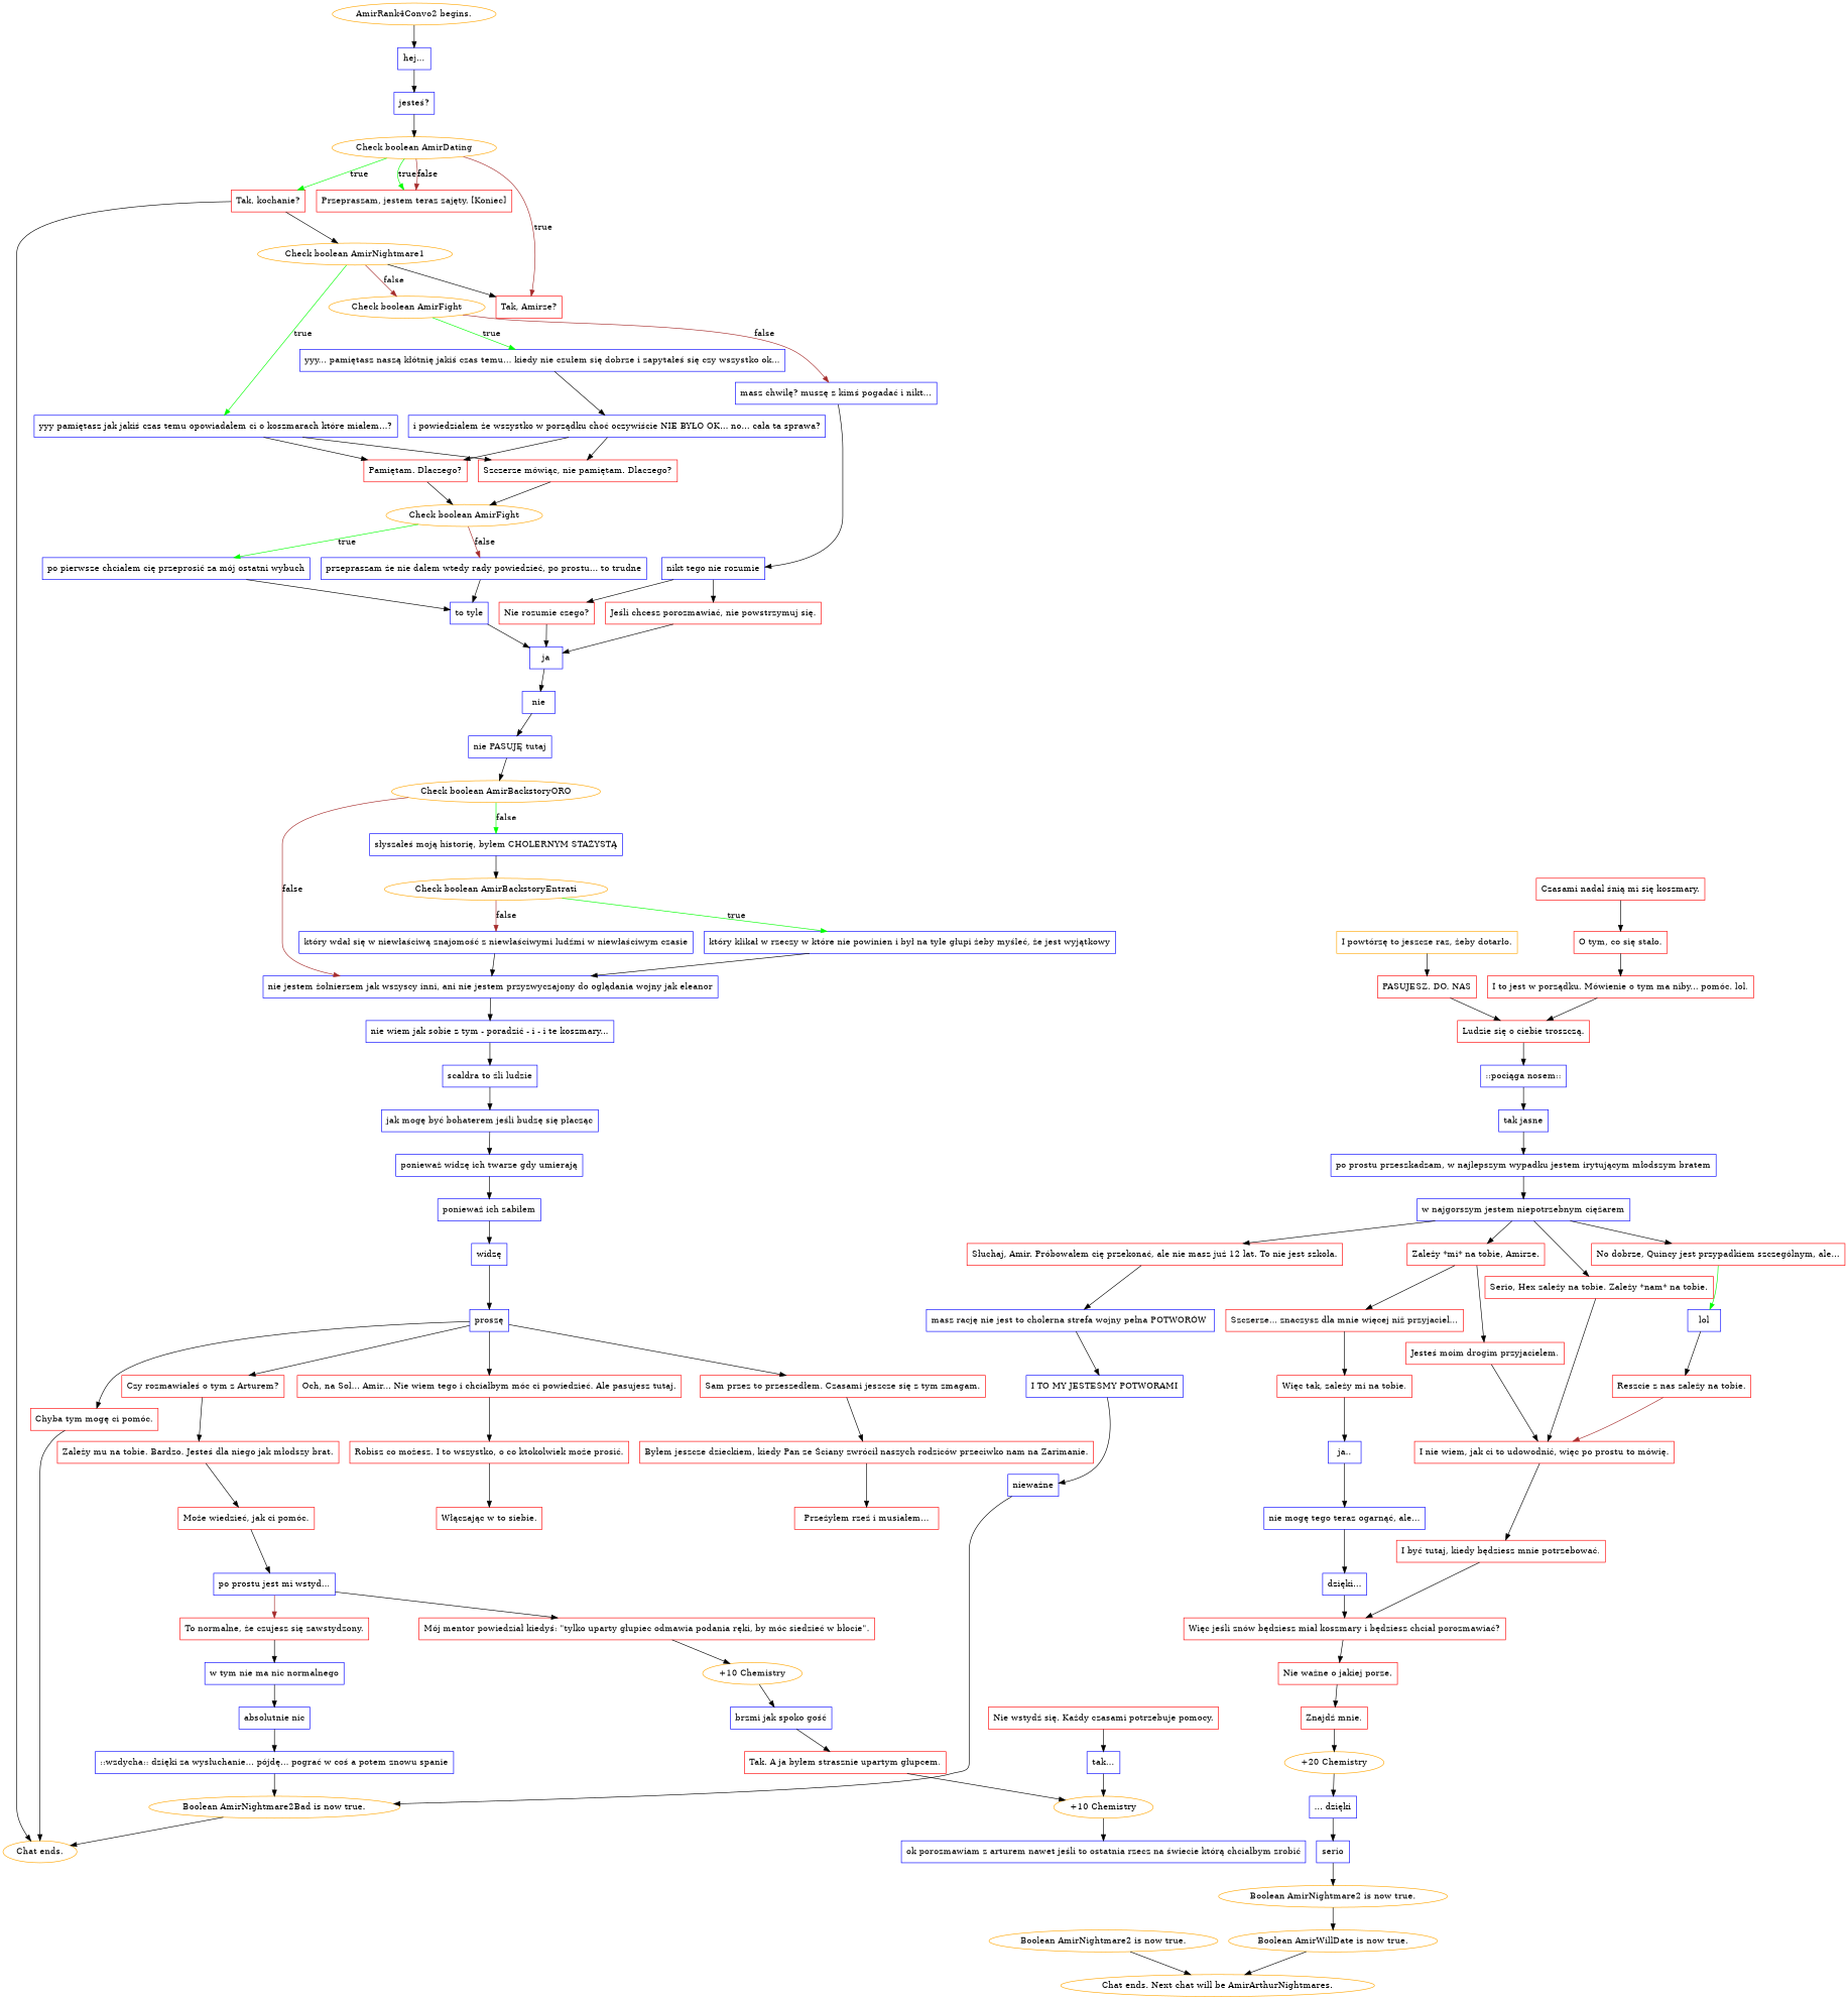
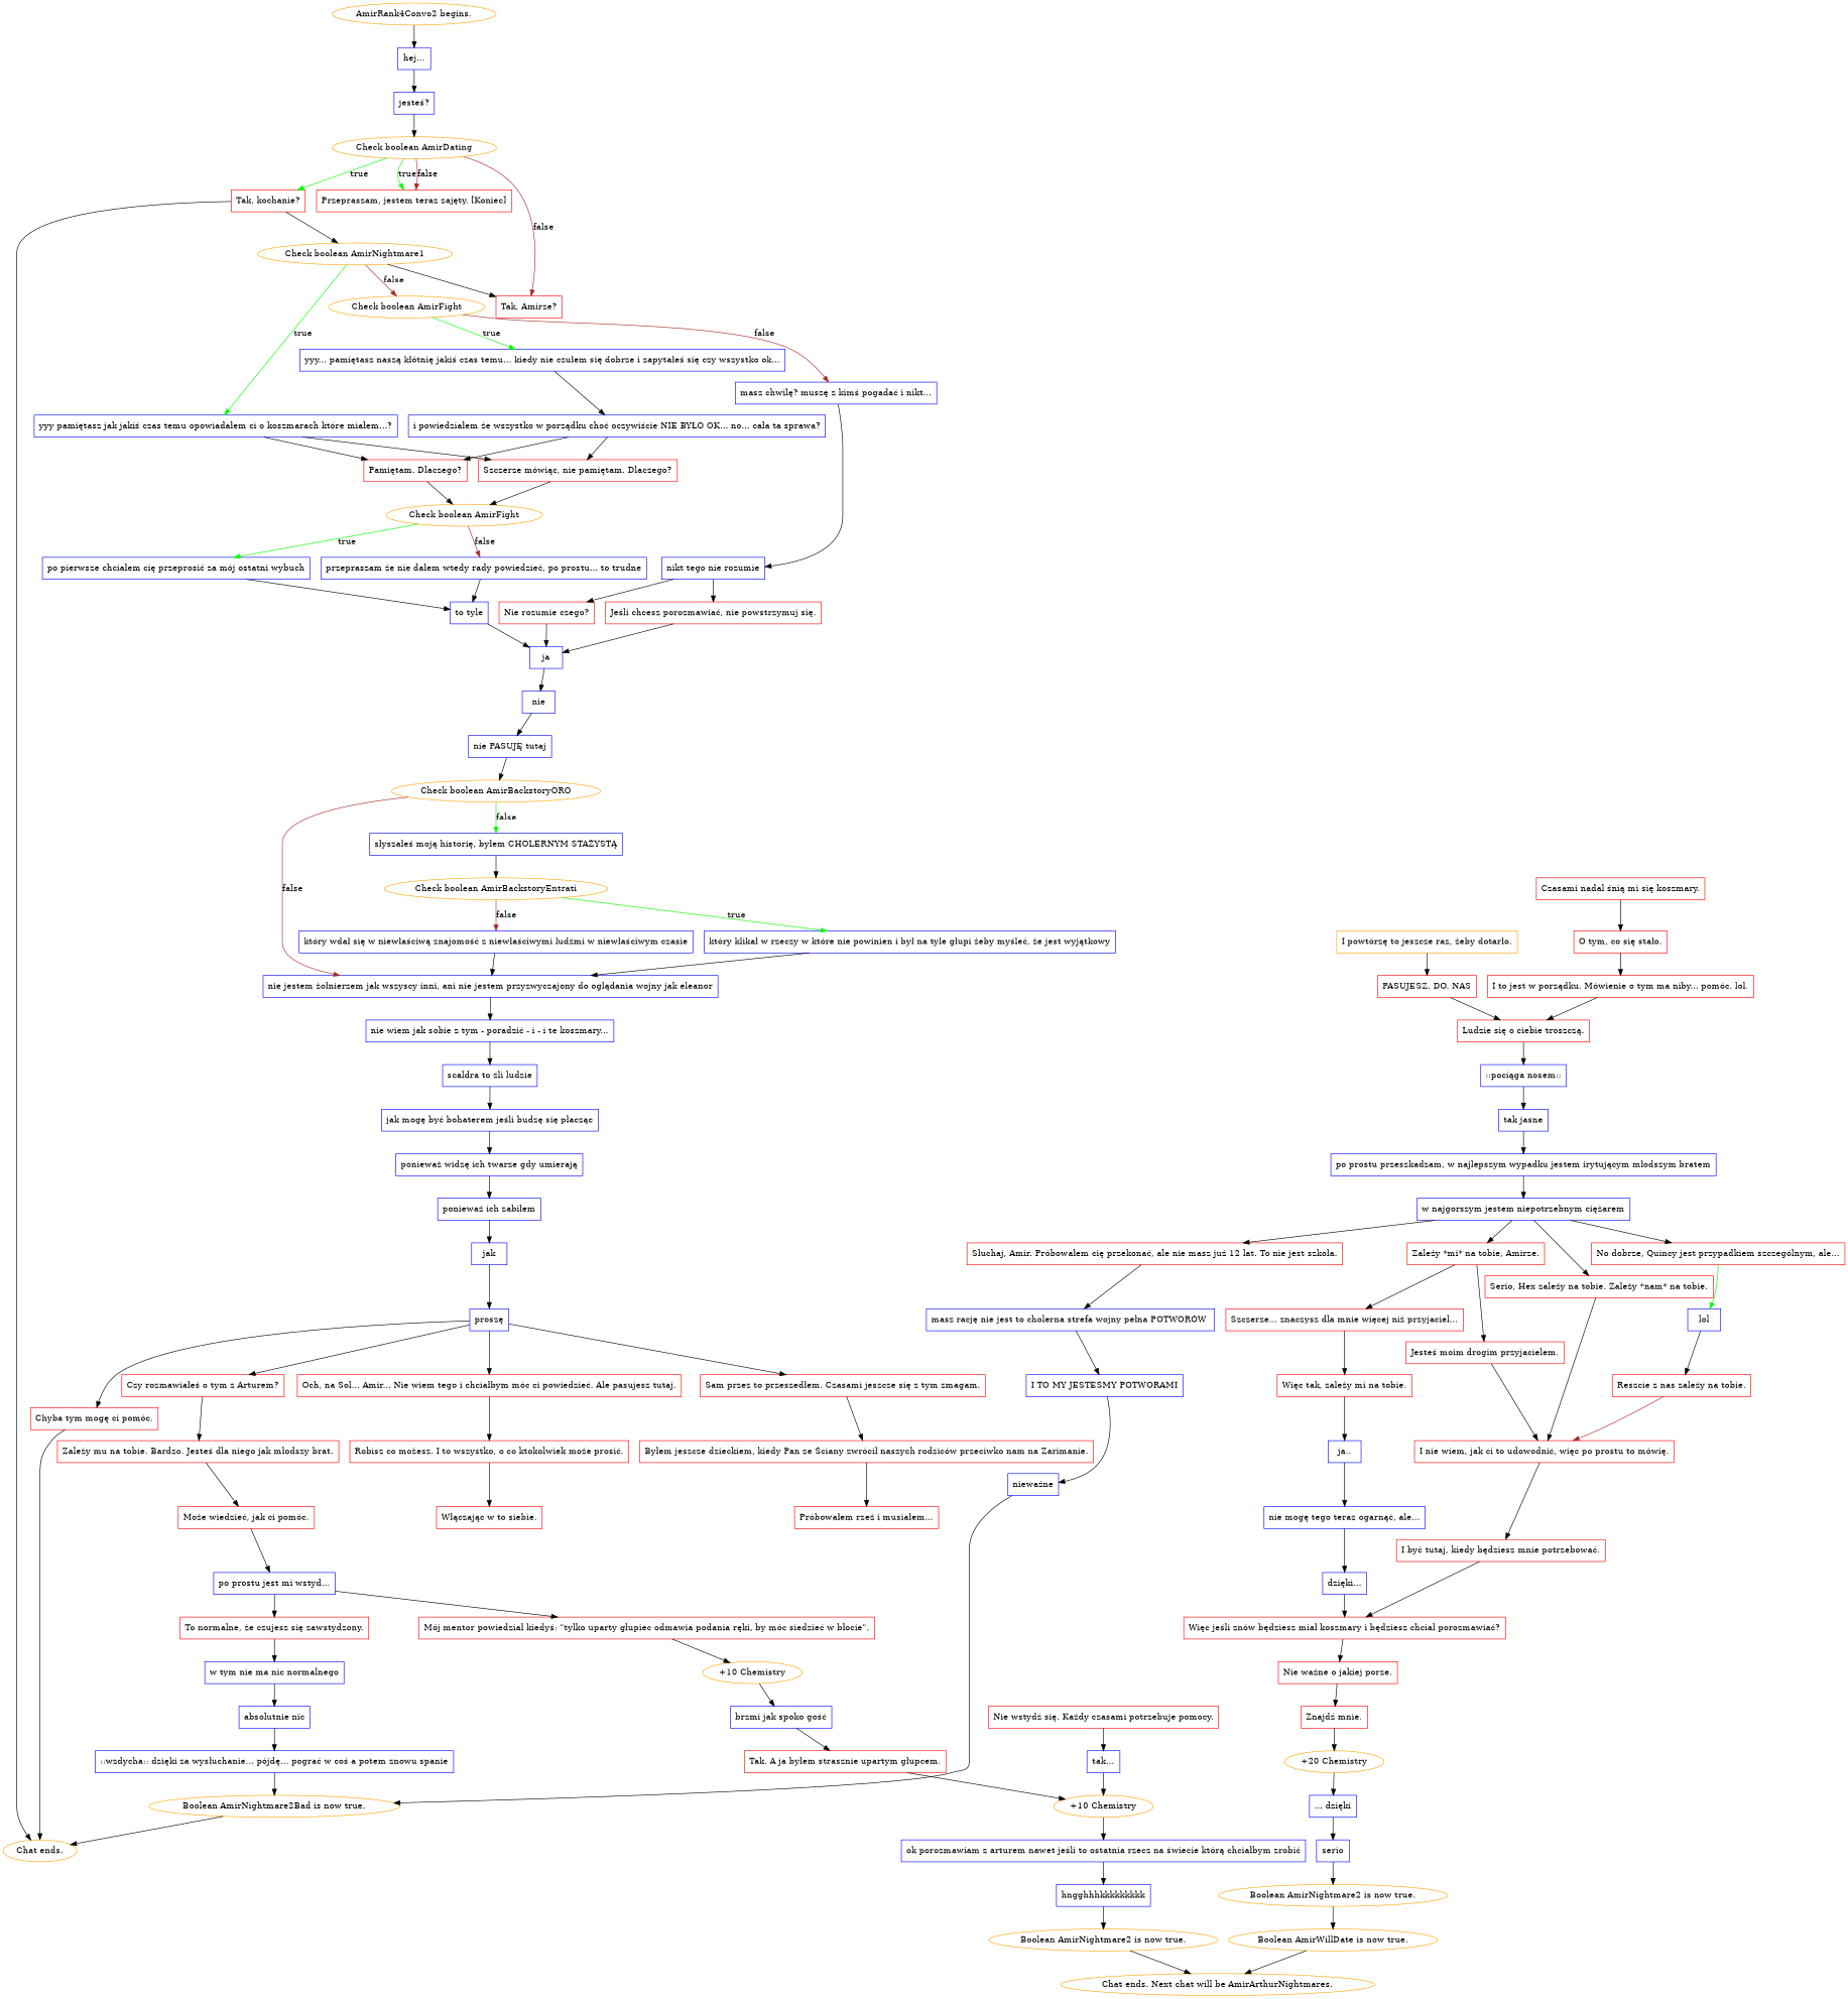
  digraph {
    node [color=blue shape=box]
    "AmirRank4Convo2 begins." [color=orange shape=""]
    n2 [label="hej..."]
    n3 [label="jesteś?"]
    n4 [color=orange label="Check boolean AmirDating" shape=""]
    n5 [color=red label="Tak, kochanie?"]
    n6 [color=red label="Przepraszam, jestem teraz zajęty. [Koniec]"]
    n7 [color=red label="Tak, Amirze?"]
    n8 [color=orange label="Check boolean AmirNightmare1" shape=""]
    "Chat ends." [color=orange shape=""]
    n10 [label="yyy pamiętasz jak jakiś czas temu opowiadałem ci o koszmarach które miałem...?"]
    n11 [color=orange label="Check boolean AmirFight" shape=""]
    n12 [color=red label="Szczerze mówiąc, nie pamiętam. Dlaczego?"]
    n13 [color=red label="Pamiętam. Dlaczego?"]
    n14 [label="yyy... pamiętasz naszą kłótnię jakiś czas temu... kiedy nie czułem się dobrze i zapytałeś się czy wszystko ok..."]
    n15 [label="masz chwilę? muszę z kimś pogadać i nikt..."]
    n16 [color=orange label="Check boolean AmirFight" shape=""]
    n17 [label="i powiedziałem że wszystko w porządku choć oczywiście NIE BYŁO OK... no... cała ta sprawa?"]
    n18 [label="nikt tego nie rozumie"]
    n19 [label="po pierwsze chciałem cię przeprosić za mój ostatni wybuch"]
    n20 [label="przepraszam że nie dałem wtedy rady powiedzieć, po prostu... to trudne"]
    n21 [color=red label="Nie rozumie czego?"]
    n22 [color=red label="Jeśli chcesz porozmawiać, nie powstrzymuj się."]
    n23 [label="to tyle"]
    n24 [label=ja]
    n25 [label=nie]
    n26 [label="nie PASUJĘ tutaj"]
    n27 [color=orange label="Check boolean AmirBackstoryORO" shape=""]
    n28 [label="słyszałeś moją historię, byłem CHOLERNYM STAŻYSTĄ"]
    n29 [label="nie jestem żołnierzem jak wszyscy inni, ani nie jestem przyzwyczajony do oglądania wojny jak eleanor"]
    n30 [color=orange label="Check boolean AmirBackstoryEntrati" shape=""]
    n31 [label="nie wiem jak sobie z tym - poradzić - i - i te koszmary..."]
    n32 [label="który klikał w rzeczy w które nie powinien i był na tyle głupi żeby myśleć, że jest wyjątkowy"]
    n33 [label="który wdał się w niewłaściwą znajomość z niewłaściwymi ludźmi w niewłaściwym czasie"]
    n34 [label="scaldra to źli ludzie"]
    n35 [label="jak mogę być bohaterem jeśli budzę się płacząc"]
    n36 [label="ponieważ widzę ich twarze gdy umierają"]
    n37 [label="ponieważ ich zabiłem"]
-   n38 [label="widzę"]
+   n38 [label=jak]
    n39 [label="proszę"]
    n40 [color=red label="Och, na Sol... Amir... Nie wiem tego i chciałbym móc ci powiedzieć. Ale pasujesz tutaj."]
    n41 [color=red label="Sam przez to przeszedłem. Czasami jeszcze się z tym zmagam."]
    n42 [color=red label="Czy rozmawiałeś o tym z Arturem?"]
    n43 [color=red label="Chyba tym mogę ci pomóc."]
    n44 [color=red label="Robisz co możesz. I to wszystko, o co ktokolwiek może prosić."]
    n45 [color=red label="Byłem jeszcze dzieckiem, kiedy Pan ze Ściany zwrócił naszych rodziców przeciwko nam na Zarimanie."]
    n46 [color=red label="Zależy mu na tobie. Bardzo. Jesteś dla niego jak młodszy brat."]
    n47 [color=red label="Włączając w to siebie."]
-   n48 [color=red label="Przeżyłem rzeź i musiałem..."]
+   n48 [color=red label="Próbowałem rzeź i musiałem..."]
    n49 [color=red label="Może wiedzieć, jak ci pomóc."]
    n50 [label="po prostu jest mi wstyd..."]
    n51 [color=orange label="I powtórzę to jeszcze raz, żeby dotarło."]
    n52 [color=red label="PASUJESZ. DO. NAS"]
    n53 [color=red label="Czasami nadal śnią mi się koszmary."]
    n54 [color=red label="O tym, co się stało."]
    n55 [color=red label="Mój mentor powiedział kiedyś: \"tylko uparty głupiec odmawia podania ręki, by móc siedzieć w błocie\"."]
    n56 [color=red label="To normalne, że czujesz się zawstydzony."]
    n57 [color=red label="Ludzie się o ciebie troszczą."]
    n58 [color=red label="I to jest w porządku. Mówienie o tym ma niby... pomóc. lol."]
    n59 [color=red label="Nie wstydź się. Każdy czasami potrzebuje pomocy."]
    n60 [label="tak..."]
    n61 [color=orange label="+10 Chemistry" shape=""]
    n62 [label="w tym nie ma nic normalnego"]
    n63 [label="::pociąga nosem::"]
    n64 [color=orange label="+10 Chemistry" shape=""]
    n65 [label="brzmi jak spoko gość"]
    n66 [label="absolutnie nic"]
    n67 [label="tak jasne"]
    n68 [label="ok porozmawiam z arturem nawet jeśli to ostatnia rzecz na świecie którą chciałbym zrobić"]
    n69 [color=red label="Tak. A ja byłem strasznie upartym głupcem."]
    n70 [label="::wzdycha:: dzięki za wysłuchanie... pójdę... pograć w coś a potem znowu spanie"]
    n71 [label="po prostu przeszkadzam, w najlepszym wypadku jestem irytującym młodszym bratem"]
+   n72 [label=hngghhhkkkkkkkkk]
    n73 [color=orange label="Boolean AmirNightmare2Bad is now true." shape=""]
    n74 [label="w najgorszym jestem niepotrzebnym ciężarem"]
    n75 [color=orange label="Boolean AmirNightmare2 is now true." shape=""]
    n76 [color=red label="Zależy *mi* na tobie, Amirze."]
    n77 [color=red label="Serio, Hex zależy na tobie. Zależy *nam* na tobie."]
    n78 [color=red label="No dobrze, Quincy jest przypadkiem szczególnym, ale..."]
    n79 [color=red label="Słuchaj, Amir. Próbowałem cię przekonać, ale nie masz już 12 lat. To nie jest szkoła."]
    "Chat ends. Next chat will be AmirArthurNightmares." [color=orange shape=""]
    n81 [color=red label="Szczerze... znaczysz dla mnie więcej niż przyjaciel..."]
    n82 [color=red label="Jesteś moim drogim przyjacielem."]
    n83 [color=red label="I nie wiem, jak ci to udowodnić, więc po prostu to mówię."]
    n84 [label=lol]
    n85 [label="masz rację nie jest to cholerna strefa wojny pełna POTWORÓW "]
    n86 [color=red label="Więc tak, zależy mi na tobie."]
    n87 [color=red label="I być tutaj, kiedy będziesz mnie potrzebować."]
    n88 [color=red label="Reszcie z nas zależy na tobie."]
    n89 [label="I TO MY JESTEŚMY POTWORAMI"]
    n90 [label="ja.."]
    n91 [color=red label="Więc jeśli znów będziesz miał koszmary i będziesz chciał porozmawiać?"]
    n92 [label="nieważne"]
    n93 [label="nie mogę tego teraz ogarnąć, ale..."]
    n94 [color=red label="Nie ważne o jakiej porze."]
    n95 [label="dzięki..."]
    n96 [color=red label="Znajdź mnie."]
    n97 [color=orange label="+20 Chemistry" shape=""]
    n98 [label="... dzięki"]
    n99 [label=serio]
    n100 [color=orange label="Boolean AmirNightmare2 is now true." shape=""]
    n101 [color=orange label="Boolean AmirWillDate is now true." shape=""]
    "AmirRank4Convo2 begins." -> n2
    n2 -> n3
    n3 -> n4
    n4 -> n5 [color=green label=true]
    n4 -> n6 [color=green label=true]
    n4 -> n6 [color=brown label=false]
-   n4 -> n7 [color=brown label=true]
+   n4 -> n7 [color=brown label=false]
    n5 -> n8
    n5 -> "Chat ends."
    n8 -> n7
    n8 -> n10 [color=green label=true]
    n8 -> n11 [color=brown label=false]
    n10 -> n12
    n10 -> n13
    n11 -> n14 [color=green label=true]
    n11 -> n15 [color=brown label=false]
    n12 -> n16
    n13 -> n16
    n14 -> n17
    n15 -> n18
    n16 -> n19 [color=green label=true]
    n16 -> n20 [color=brown label=false]
    n17 -> n12
    n17 -> n13
    n18 -> n21
    n18 -> n22
    n19 -> n23
    n20 -> n23
    n21 -> n24
    n22 -> n24
    n23 -> n24
    n24 -> n25
    n25 -> n26
    n26 -> n27
    n27 -> n28 [color=green label=false]
    n27 -> n29 [color=brown label=false]
    n28 -> n30
    n29 -> n31
    n30 -> n32 [color=green label=true]
    n30 -> n33 [color=brown label=false]
    n31 -> n34
    n32 -> n29
    n33 -> n29
    n34 -> n35
    n35 -> n36
    n36 -> n37
    n37 -> n38
    n38 -> n39
    n39 -> n40
    n39 -> n41
    n39 -> n42
    n39 -> n43
    n40 -> n44
    n41 -> n45
    n42 -> n46
    n43 -> "Chat ends."
    n44 -> n47
    n45 -> n48
    n46 -> n49
    n49 -> n50
    n50 -> n55
-   n50 -> n56 [color=brown]
+   n50 -> n56
    n51 -> n52
    n52 -> n57
    n53 -> n54
    n54 -> n58
    n55 -> n61
    n56 -> n62
    n57 -> n63
    n58 -> n57
    n59 -> n60
    n60 -> n64
    n61 -> n65
    n62 -> n66
    n63 -> n67
    n64 -> n68
    n65 -> n69
    n66 -> n70
    n67 -> n71
+   n68 -> n72
    n69 -> n64
    n70 -> n73
    n71 -> n74
+   n72 -> n75
    n73 -> "Chat ends."
    n74 -> n76
    n74 -> n77
    n74 -> n78
    n74 -> n79
    n75 -> "Chat ends. Next chat will be AmirArthurNightmares."
    n76 -> n81
    n76 -> n82
    n77 -> n83
    n78 -> n84 [color=green]
    n79 -> n85
    n81 -> n86
    n82 -> n83
    n83 -> n87
    n84 -> n88
    n85 -> n89
    n86 -> n90
    n87 -> n91
    n88 -> n83 [color=brown]
    n89 -> n92
    n90 -> n93
    n91 -> n94
    n92 -> n73
    n93 -> n95
    n94 -> n96
    n95 -> n91
    n96 -> n97
    n97 -> n98
    n98 -> n99
    n99 -> n100
    n100 -> n101
    n101 -> "Chat ends. Next chat will be AmirArthurNightmares."
  }
